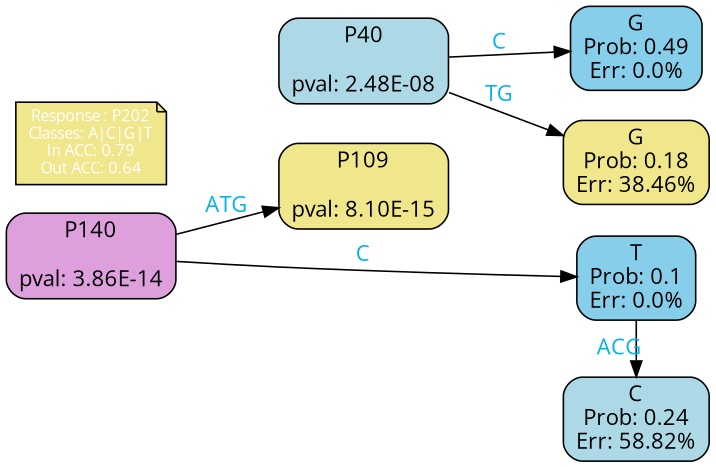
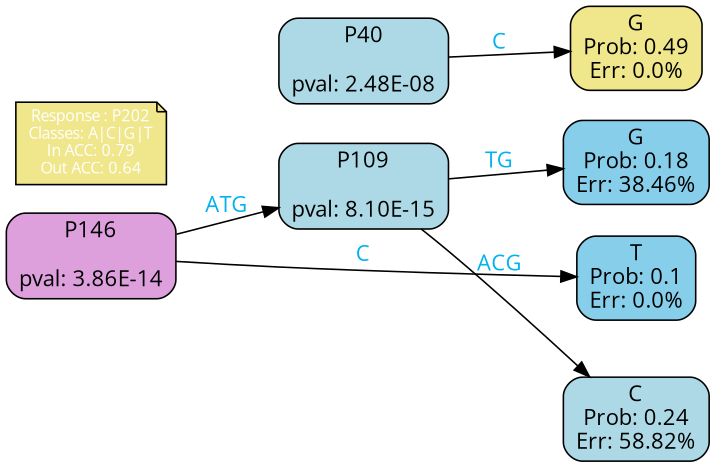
  digraph {
    fontname="Open Sans"
    rankdir=LR
    ranksep=equally
    splines=polylines
    node [color=black fillcolor=khaki fontname="Open Sans" shape=box style="filled, rounded"]
    edge [fontcolor=deepskyblue2 fontname="Open Sans"]
    n1 [fillcolor=lightblue label="C\nProb: 0.24\nErr: 58.82%"]
-   n2 [fillcolor=skyblue label="G\nProb: 0.49\nErr: 0.0%"]
-   n3 [label="G\nProb: 0.18\nErr: 38.46%"]
+   n2 [label="G\nProb: 0.49\nErr: 0.0%"]
+   n3 [fillcolor=skyblue label="G\nProb: 0.18\nErr: 38.46%"]
    n4 [fillcolor=skyblue label="T\nProb: 0.1\nErr: 0.0%"]
    n5 [align=left fontcolor=white fontsize=10 label="Response : P202\nClasses: A|C|G|T\nIn ACC: 0.79\nOut ACC: 0.64\n" shape=note style=filled]
-   n6 [fillcolor=plum label="P140\n\npval: 3.86E-14"]
-   n7 [label="P109\n\npval: 8.10E-15"]
+   n6 [fillcolor=plum label="P146\n\npval: 3.86E-14"]
+   n7 [fillcolor=lightblue label="P109\n\npval: 8.10E-15"]
    n8 [fillcolor=lightblue label="P40\n\npval: 2.48E-08"]
    subgraph sub_1 {
      rank=same
      n1
      n2
      n3
      n4
    }
    subgraph sub_2 {
      rank=same
      n5
      n6
    }
    n6 -> n4 [label=C]
    n6 -> n7 [label=ATG]
-   n4 -> n1 [label=ACG]
+   n7 -> n1 [label=ACG]
    n8 -> n2 [label=C]
-   n8 -> n3 [label=TG]
+   n7 -> n3 [label=TG]
  }
